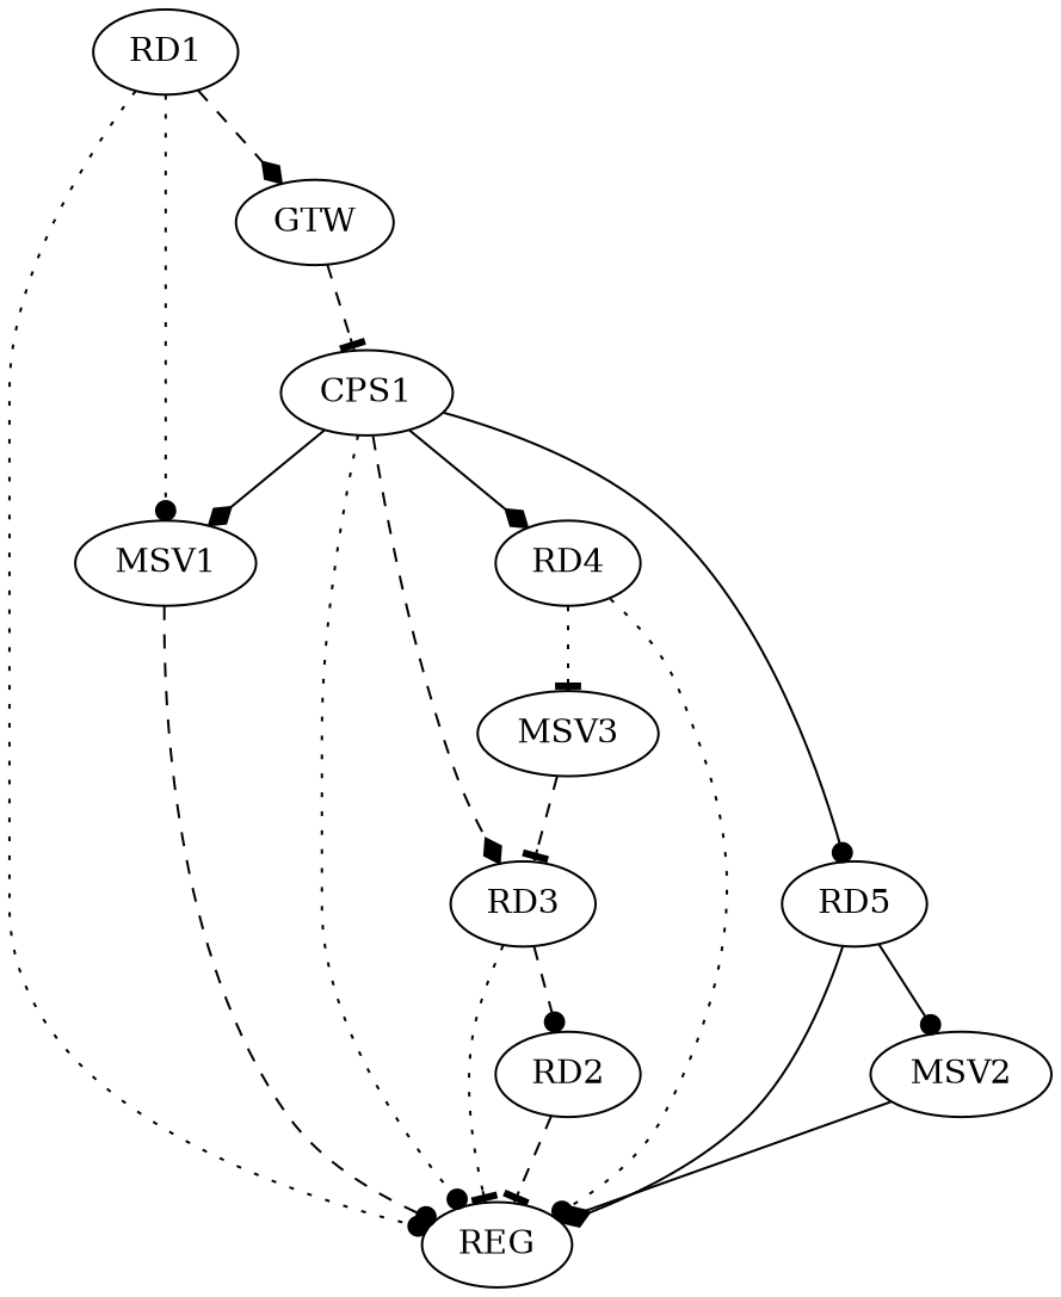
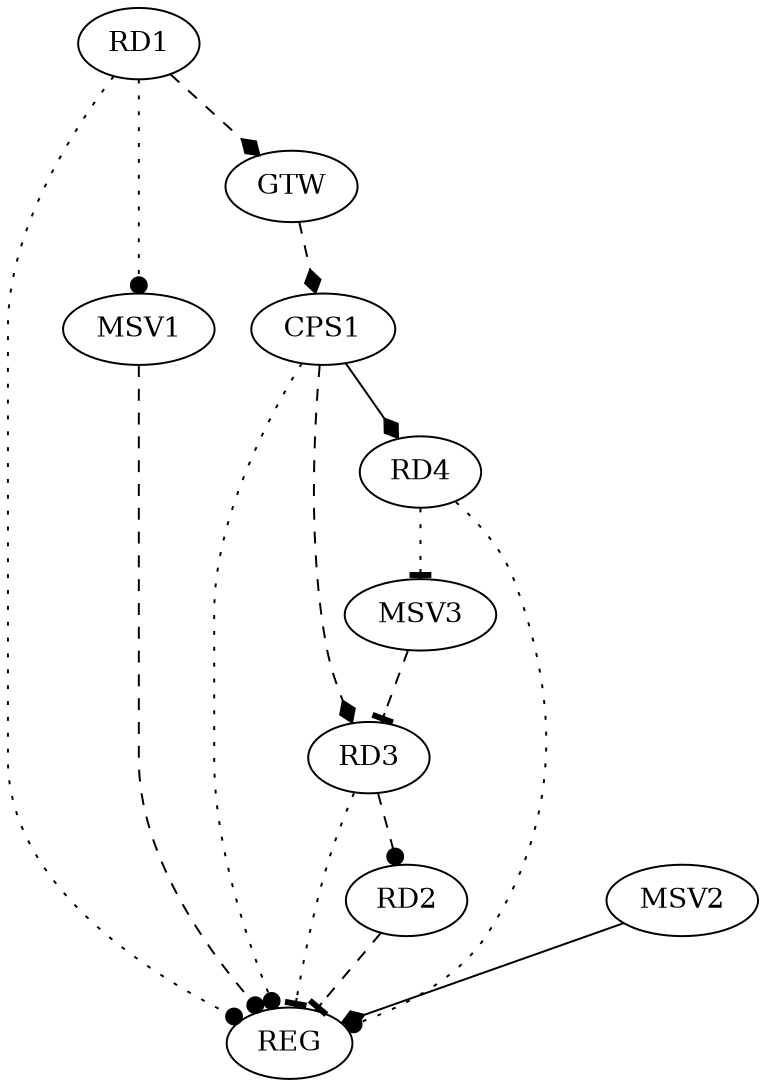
  strict digraph {
    edge [arrowhead=dot style=dashed]
    n1 [label=RD1]
    n2 [label=REG]
    n3 [label=MSV1]
    n4 [label=GTW]
    n5 [label=RD2]
    n6 [label=RD3]
    n7 [label=RD4]
    n8 [label=MSV3]
-   n9 [label=RD5]
    n10 [label=MSV2]
    n11 [label=CPS1]
    n1 -> n2 [style=dotted]
    n1 -> n3 [style=dotted]
    n1 -> n4 [arrowhead=diamond]
    n3 -> n2
-   n4 -> n11 [arrowhead=tee]
+   n4 -> n11 [arrowhead=diamond]
    n5 -> n2 [arrowhead=tee]
    n6 -> n2 [arrowhead=tee style=dotted]
    n6 -> n5
    n7 -> n2 [style=dotted]
    n7 -> n8 [arrowhead=tee style=dotted]
    n8 -> n6 [arrowhead=tee]
-   n9 -> n2 [arrowhead=diamond style=solid]
-   n9 -> n10 [style=solid]
    n10 -> n2 [arrowhead=diamond style=solid]
    n11 -> n2 [style=dotted]
-   n11 -> n3 [arrowhead=diamond style=solid]
    n11 -> n6 [arrowhead=diamond]
    n11 -> n7 [arrowhead=diamond style=solid]
-   n11 -> n9 [style=solid]
  }
